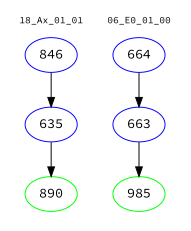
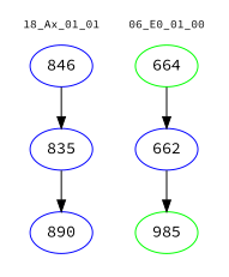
  digraph {
    fontname="Source Code Pro"
    node [color=blue fontname="Source Code Pro"]
    edge [color=black fontname="Source Code Pro"]
    n1 [label=846]
-   n2 [label=635]
-   n3 [color=green label=890]
-   n4 [label=664]
-   n5 [label=663]
+   n2 [label=835]
+   n3 [label=890]
+   n4 [color=green label=664]
+   n5 [label=662]
    n6 [color=green label=985]
    subgraph cluster_1 {
      color=white
      fontsize=10
      label="18_Ax_01_01"
      n1
      n2
      n3
    }
    subgraph cluster_2 {
      color=white
      fontsize=10
      label="06_E0_01_00"
      n4
      n5
      n6
    }
    n1 -> n2
    n2 -> n3
    n4 -> n5
    n5 -> n6
  }
